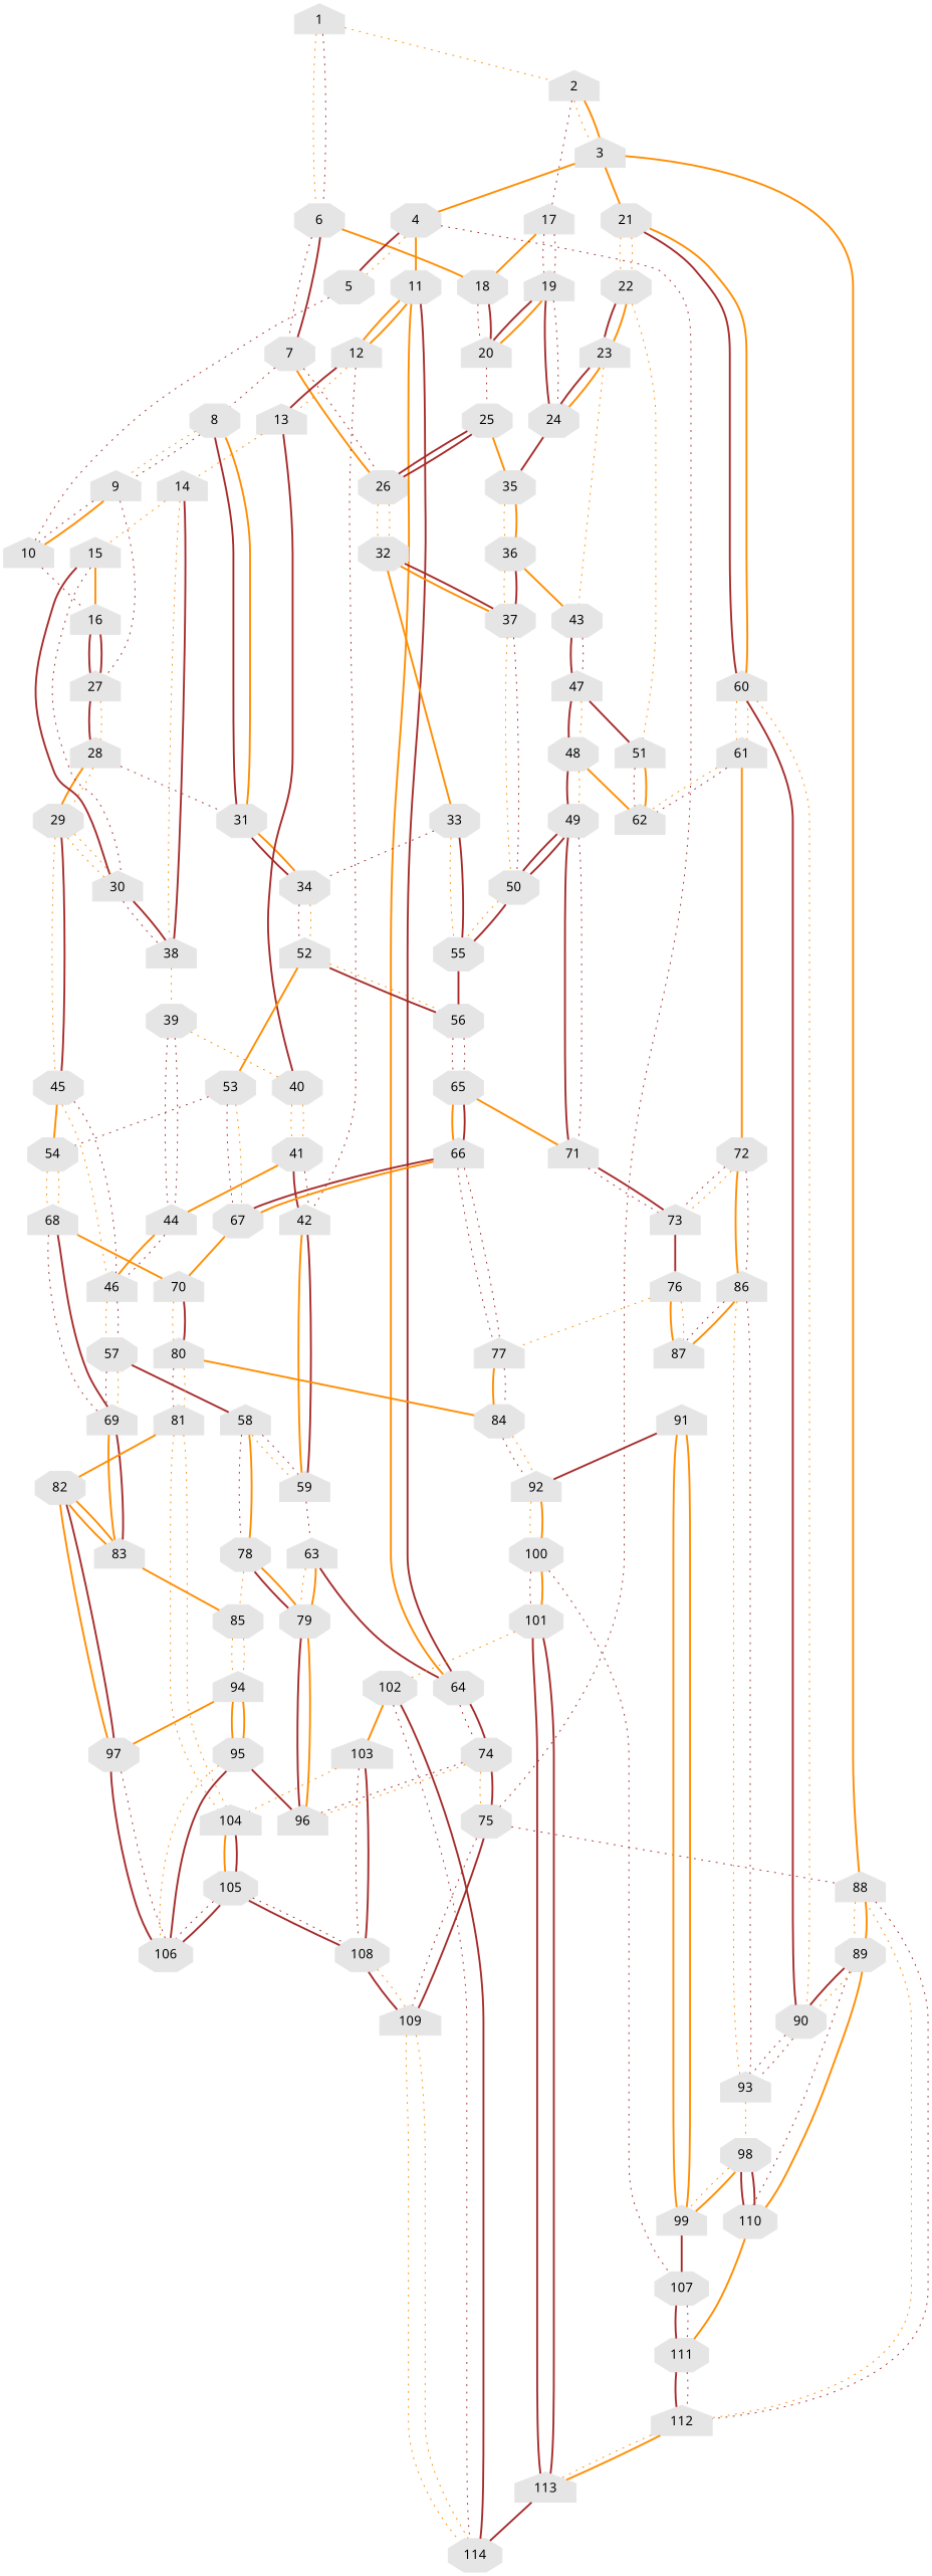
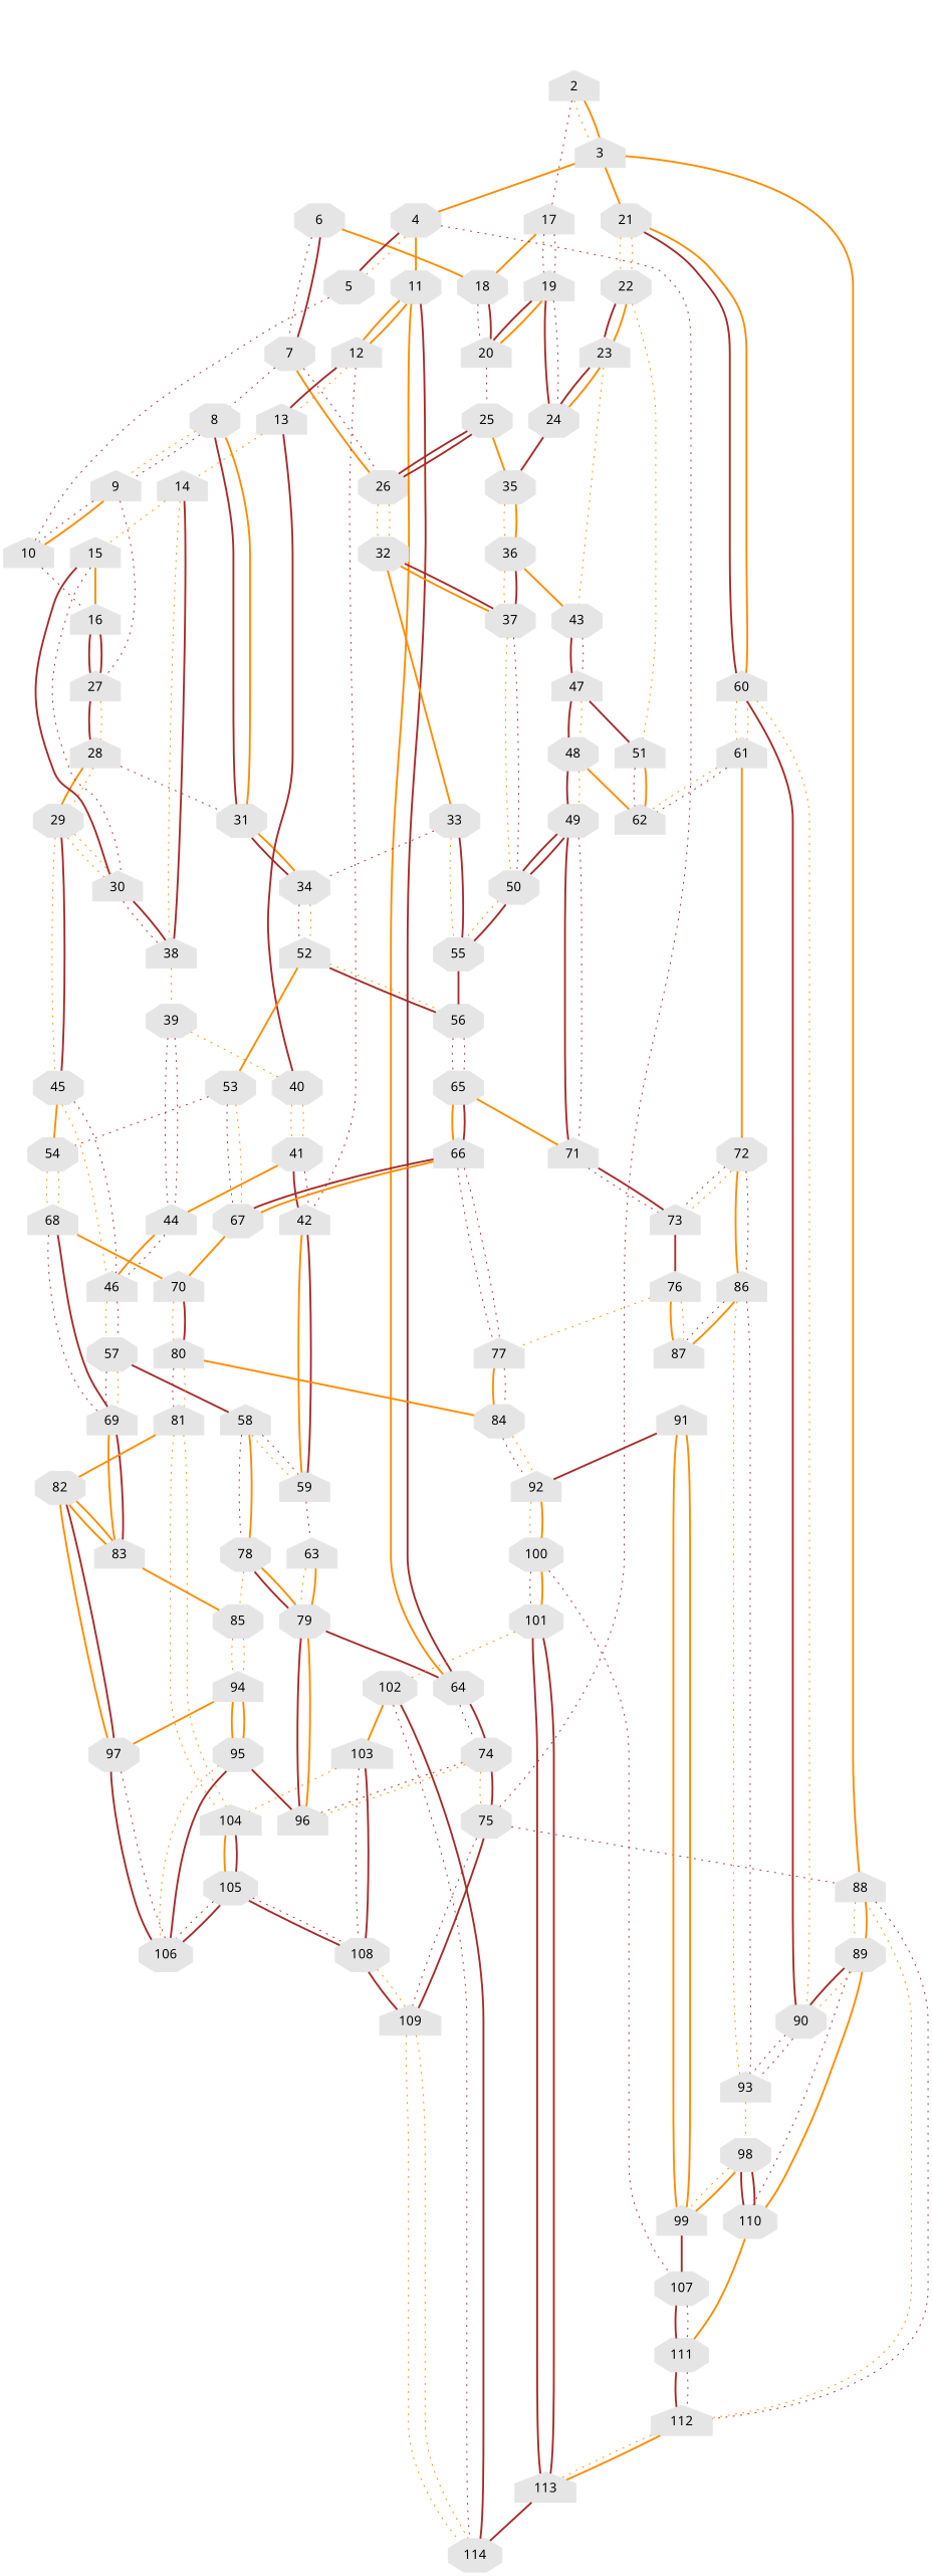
  graph {
    fontname="Noto Sans"
    node [color=gray90 fontname="Noto Sans" shape=octagon style=filled]
    edge [color=brown fontname="Noto Sans" style=dotted]
-   1 [shape=house]
    2 [shape=house]
    6
    3 [shape=house]
    17 [shape=house]
    7
    18
    4
    21
    88 [shape=house]
    19 [shape=house]
    5
    11
    75
    22
    60 [shape=house]
    89
    112 [shape=house]
    10 [shape=house]
    12 [shape=house]
    64
    109 [shape=house]
    16 [shape=house]
    8
    26
    20 [shape=house]
    9 [shape=house]
    31
    32
    27 [shape=house]
    34
    28 [shape=house]
    13 [shape=house]
    42 [shape=house]
    74
    14 [shape=house]
    40
    59 [shape=house]
    15 [shape=house]
    38 [shape=house]
    41
    30 [shape=house]
    39
    24
    25
    35
    23 [shape=house]
    51 [shape=house]
    61 [shape=house]
    90
    43
    62 [shape=house]
    47 [shape=house]
    36
    33
    37
    29
    45
    46 [shape=house]
    54
    52 [shape=house]
    55
    50
    56
    53
    44 [shape=house]
    63 [shape=house]
    48
    57
    68 [shape=house]
    58 [shape=house]
    69 [shape=house]
    49
    71 [shape=house]
    73 [shape=house]
    67
    65
    70 [shape=house]
    66 [shape=house]
    78
    83 [shape=house]
    79
    85
    72
    93 [shape=house]
    86 [shape=house]
    96 [shape=house]
    77 [shape=house]
    84
    80 [shape=house]
    81 [shape=house]
    76 [shape=house]
    87 [shape=house]
    114
    92 [shape=house]
    94 [shape=house]
    82
    104 [shape=house]
    97
    105
    106
    100
    95
    98
    91 [shape=house]
    99 [shape=house]
    110
    113 [shape=house]
    111
    107
    101
    102
    103 [shape=house]
    108
-   1 -- 2 [color=darkorange]
-   1 -- 6 [color=darkorange]
-   1 -- 6
    2 -- 3 [color=darkorange]
    2 -- 3 [color=darkorange style=bold]
    2 -- 17
    6 -- 7
    6 -- 7 [style=bold]
    6 -- 18 [color=darkorange style=bold]
    3 -- 4 [color=darkorange style=bold]
    3 -- 21 [color=darkorange style=bold]
    3 -- 88 [color=darkorange style=bold]
    17 -- 18 [color=darkorange style=bold]
    17 -- 19
    17 -- 19
    7 -- 8
    7 -- 26 [color=darkorange style=bold]
    7 -- 26
    18 -- 20
    18 -- 20 [style=bold]
    4 -- 5 [style=bold]
    4 -- 5 [color=darkorange]
    4 -- 11 [color=darkorange style=bold]
    4 -- 75
    21 -- 22 [color=darkorange]
    21 -- 22 [color=darkorange]
    21 -- 60 [style=bold]
    21 -- 60 [color=darkorange style=bold]
    88 -- 89 [color=darkorange]
    88 -- 89 [color=darkorange style=bold]
    88 -- 112 [color=darkorange]
    88 -- 112
    19 -- 20 [style=bold]
    19 -- 20 [color=darkorange style=bold]
    19 -- 24 [style=bold]
    19 -- 24
    5 -- 10
    11 -- 12 [color=darkorange style=bold]
    11 -- 12 [color=darkorange style=bold]
    11 -- 64 [color=darkorange style=bold]
    11 -- 64 [style=bold]
    75 -- 88
    75 -- 109
    75 -- 109 [style=bold]
    22 -- 23 [style=bold]
    22 -- 23 [color=darkorange style=bold]
    22 -- 51 [color=darkorange]
    60 -- 61 [color=darkorange]
    60 -- 61 [color=darkorange]
    60 -- 90 [style=bold]
    60 -- 90 [color=darkorange]
    89 -- 90 [style=bold]
    89 -- 90 [color=darkorange]
    89 -- 110
    89 -- 110 [color=darkorange style=bold]
    112 -- 113 [color=darkorange]
    112 -- 113 [color=darkorange style=bold]
    10 -- 16
    12 -- 13 [style=bold]
    12 -- 13 [color=darkorange]
    12 -- 42
    64 -- 74
    64 -- 74 [style=bold]
    109 -- 114 [color=darkorange]
    109 -- 114 [color=darkorange]
    16 -- 27 [style=bold]
    16 -- 27 [style=bold]
    8 -- 9 [color=darkorange]
    8 -- 9
    8 -- 31 [style=bold]
    8 -- 31 [color=darkorange style=bold]
    26 -- 32 [color=darkorange]
    26 -- 32 [color=darkorange]
    20 -- 25
    9 -- 10
    9 -- 10 [color=darkorange style=bold]
    9 -- 27
    31 -- 34 [style=bold]
    31 -- 34 [color=darkorange style=bold]
    32 -- 33 [color=darkorange style=bold]
    32 -- 37 [color=darkorange style=bold]
    32 -- 37 [style=bold]
    27 -- 28 [style=bold]
    27 -- 28 [color=darkorange]
    34 -- 52
    34 -- 52 [color=darkorange]
    28 -- 31
    28 -- 29 [color=darkorange style=bold]
    28 -- 29 [color=darkorange]
    13 -- 14 [color=darkorange]
    13 -- 40 [style=bold]
    42 -- 59 [color=darkorange style=bold]
    42 -- 59 [style=bold]
    74 -- 75 [color=darkorange]
    74 -- 75 [style=bold]
    74 -- 96
    74 -- 96 [color=darkorange]
    14 -- 15 [color=darkorange]
    14 -- 38 [color=darkorange]
    14 -- 38 [style=bold]
    40 -- 41 [color=darkorange]
    40 -- 41 [color=darkorange]
    59 -- 63
    15 -- 16 [color=darkorange style=bold]
    15 -- 30 [style=bold]
    15 -- 30
    38 -- 39 [color=darkorange]
    41 -- 42 [style=bold]
    41 -- 42
    41 -- 44 [color=darkorange style=bold]
    30 -- 38
    30 -- 38 [style=bold]
    39 -- 40 [color=darkorange]
    39 -- 44
    39 -- 44
    24 -- 35 [style=bold]
    25 -- 26 [style=bold]
    25 -- 26 [style=bold]
    25 -- 35 [color=darkorange style=bold]
    35 -- 36 [color=darkorange]
    35 -- 36 [color=darkorange style=bold]
    23 -- 24 [style=bold]
    23 -- 24 [color=darkorange style=bold]
    23 -- 43 [color=darkorange]
    51 -- 62
    51 -- 62 [color=darkorange style=bold]
    61 -- 62 [color=darkorange]
    61 -- 62
    61 -- 72 [color=darkorange style=bold]
    90 -- 93
    90 -- 93
    43 -- 47 [style=bold]
    43 -- 47
    47 -- 51 [style=bold]
    47 -- 48 [style=bold]
    47 -- 48 [color=darkorange]
    36 -- 43 [color=darkorange style=bold]
    36 -- 37 [color=darkorange]
    36 -- 37 [style=bold]
    33 -- 34
    33 -- 55 [color=darkorange]
    33 -- 55 [style=bold]
    37 -- 50 [color=darkorange]
    37 -- 50
    29 -- 30 [color=darkorange]
    29 -- 30 [color=darkorange]
    29 -- 45 [color=darkorange]
    29 -- 45 [style=bold]
    45 -- 46 [color=darkorange]
    45 -- 46
    45 -- 54 [color=darkorange style=bold]
    46 -- 57 [color=darkorange]
    46 -- 57
    54 -- 68 [color=darkorange]
    54 -- 68 [color=darkorange]
    52 -- 56 [style=bold]
    52 -- 56 [color=darkorange]
    52 -- 53 [color=darkorange style=bold]
    55 -- 56 [style=bold]
    50 -- 55 [color=darkorange]
    50 -- 55 [style=bold]
    56 -- 65
    56 -- 65
    53 -- 54
    53 -- 67
    53 -- 67 [color=darkorange]
    44 -- 46 [color=darkorange style=bold]
    44 -- 46
-   63 -- 64 [style=bold]
+   79 -- 64 [style=bold]
    63 -- 79 [color=darkorange]
    63 -- 79 [color=darkorange style=bold]
    48 -- 62 [color=darkorange style=bold]
    48 -- 49 [style=bold]
    48 -- 49 [color=darkorange]
    57 -- 58 [style=bold]
    57 -- 69
    57 -- 69 [color=darkorange]
    68 -- 69
    68 -- 69 [style=bold]
    68 -- 70 [color=darkorange style=bold]
    58 -- 59 [color=darkorange]
    58 -- 59
    58 -- 78
    58 -- 78 [color=darkorange style=bold]
    69 -- 83 [color=darkorange style=bold]
    69 -- 83 [style=bold]
    49 -- 50 [style=bold]
    49 -- 50 [style=bold]
    49 -- 71 [style=bold]
    49 -- 71
    71 -- 73
    71 -- 73 [style=bold]
    73 -- 76 [style=bold]
    67 -- 70 [color=darkorange style=bold]
    65 -- 71 [color=darkorange style=bold]
    65 -- 66 [color=darkorange style=bold]
    65 -- 66 [style=bold]
    70 -- 80 [color=darkorange]
    70 -- 80 [style=bold]
    66 -- 67 [style=bold]
    66 -- 67 [color=darkorange style=bold]
    66 -- 77
    66 -- 77
    78 -- 79 [style=bold]
    78 -- 79 [color=darkorange style=bold]
    78 -- 85 [color=darkorange]
    83 -- 85 [color=darkorange style=bold]
    79 -- 96 [style=bold]
    79 -- 96 [color=darkorange style=bold]
    85 -- 94 [color=darkorange]
    85 -- 94 [color=darkorange]
    72 -- 73
    72 -- 73 [color=darkorange]
    72 -- 86 [color=darkorange style=bold]
    72 -- 86
    93 -- 98 [color=darkorange]
    86 -- 93 [color=darkorange]
    86 -- 93
    86 -- 87
    86 -- 87 [color=darkorange style=bold]
    77 -- 84 [color=darkorange style=bold]
    77 -- 84
    84 -- 92
    84 -- 92 [color=darkorange]
    80 -- 84 [color=darkorange style=bold]
    80 -- 81
    80 -- 81 [color=darkorange]
    81 -- 82 [color=darkorange style=bold]
    81 -- 104 [color=darkorange]
    81 -- 104 [color=darkorange]
    76 -- 77 [color=darkorange]
    76 -- 87 [color=darkorange style=bold]
    76 -- 87 [color=darkorange]
    92 -- 100 [color=darkorange]
    92 -- 100 [color=darkorange style=bold]
    94 -- 97 [color=darkorange style=bold]
    94 -- 95 [color=darkorange style=bold]
    94 -- 95 [color=darkorange style=bold]
    82 -- 83 [color=darkorange style=bold]
    82 -- 83 [color=darkorange style=bold]
    82 -- 97 [color=darkorange style=bold]
    82 -- 97 [style=bold]
    104 -- 105 [color=darkorange style=bold]
    104 -- 105 [style=bold]
    97 -- 106 [style=bold]
    97 -- 106
    105 -- 106
    105 -- 106 [style=bold]
    105 -- 108 [style=bold]
    105 -- 108
    100 -- 107
    100 -- 101
    100 -- 101 [color=darkorange style=bold]
    95 -- 96 [style=bold]
    95 -- 106 [color=darkorange]
    95 -- 106 [style=bold]
    98 -- 99 [color=darkorange]
    98 -- 99 [color=darkorange style=bold]
    98 -- 110 [style=bold]
    98 -- 110 [style=bold]
    91 -- 92 [style=bold]
    91 -- 99 [color=darkorange style=bold]
    91 -- 99 [color=darkorange style=bold]
    99 -- 107 [style=bold]
    110 -- 111 [color=darkorange style=bold]
    113 -- 114 [style=bold]
    111 -- 112 [style=bold]
    111 -- 112
    107 -- 111 [style=bold]
    107 -- 111
    101 -- 113 [style=bold]
    101 -- 113 [style=bold]
    101 -- 102 [color=darkorange]
    102 -- 114
    102 -- 114 [style=bold]
    102 -- 103 [color=darkorange style=bold]
    103 -- 104 [color=darkorange]
    103 -- 108
    103 -- 108 [style=bold]
    108 -- 109 [style=bold]
    108 -- 109 [color=darkorange]
  }
